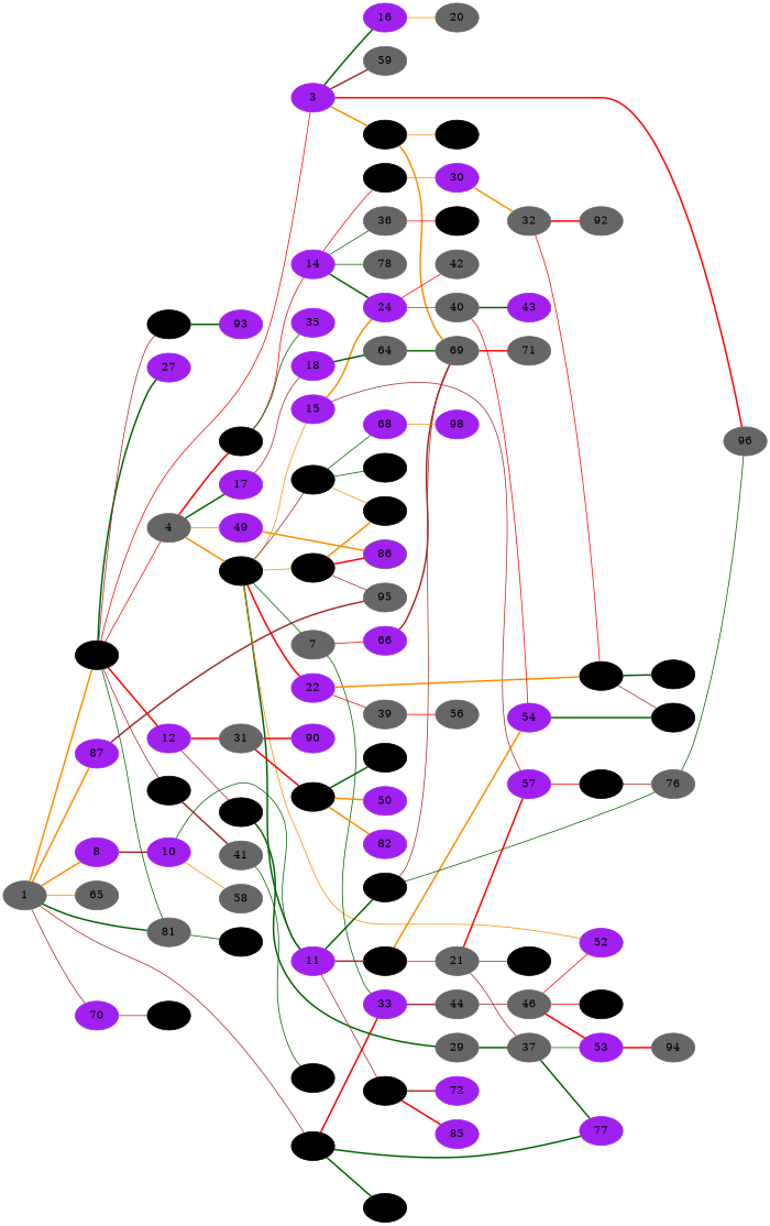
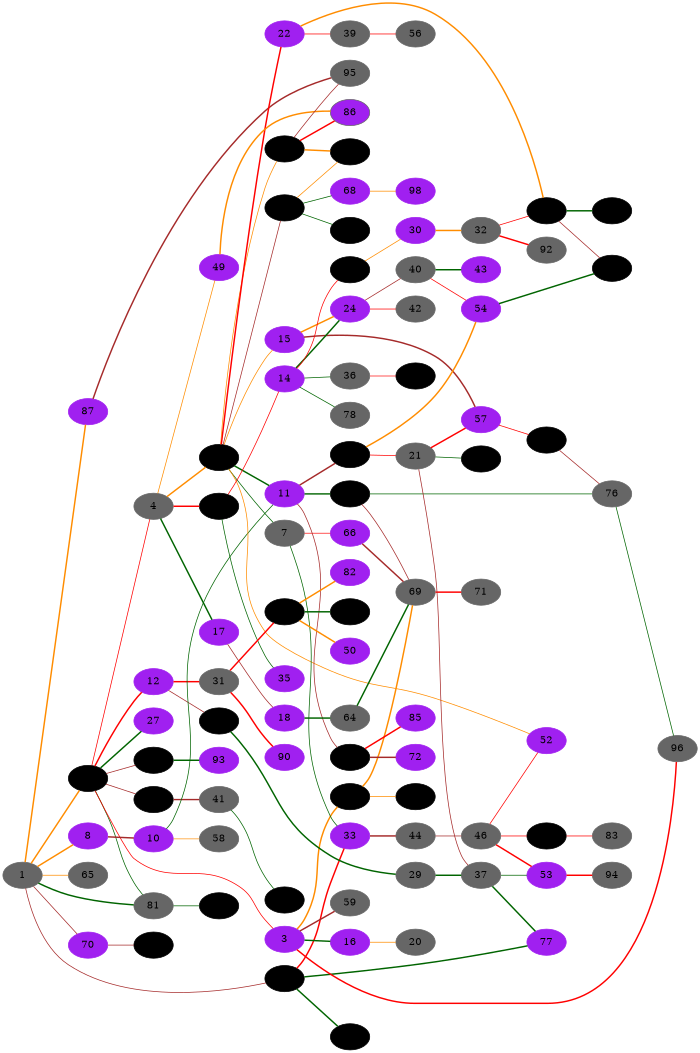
  graph {
    rankdir=LR
    node [color=purple style=filled]
    edge [color=darkgreen style=solid]
    1 [color=gray40]
    2 [color=black]
    8
    25 [color=black]
    65 [color=gray40]
    70
    81 [color=gray40]
    87
    3
    4 [color=gray40]
    12
    23 [color=black]
    27
    60 [color=black]
    10
    33
    61 [color=black]
    77
    75 [color=black]
    84 [color=black]
    95 [color=gray40]
    16
    38 [color=black]
    59 [color=gray40]
    96 [color=gray40]
    5 [color=black]
    9 [color=black]
    17
    49
    13 [color=black]
    31 [color=gray40]
    41 [color=gray40]
    93
    20 [color=gray40]
    48 [color=black]
    69 [color=gray40]
    6 [color=black]
    7 [color=gray40]
    11
    15
    22
    26 [color=black]
    52
    14
    35
    18
    86 [color=gray40 fillcolor=purple]
    73 [color=black]
    66
    19 [color=black]
    47 [color=black]
    51 [color=black]
    24
    57
    34 [color=black]
    39 [color=gray40]
    68
    91 [color=black]
    44 [color=gray40]
    58 [color=gray40]
    28 [color=black]
    36 [color=gray40]
    78 [color=gray40]
    21 [color=gray40]
    54
    72
    85
    76 [color=gray40]
    29 [color=gray40]
    45 [color=black]
    90
    37 [color=gray40]
    40 [color=gray40]
    42 [color=gray40]
    30
    88 [color=black]
    62 [color=black]
    64 [color=gray40]
    67 [color=black]
    80 [color=black]
    53
    74 [color=black]
    56 [color=gray40]
    63 [color=black]
    43
    98
    32 [color=gray40]
    92 [color=gray40]
    50
    82
    89 [color=black]
    46 [color=gray40]
    94 [color=gray40]
    71 [color=gray40]
    79 [color=black]
+   83 [color=gray40]
    1 -- 2 [color=darkorange style=bold]
    1 -- 8 [color=darkorange style=bold]
    1 -- 25 [color=brown]
    1 -- 65 [color=darkorange]
    1 -- 70 [color=brown]
    1 -- 81 [style=bold]
    1 -- 87 [color=darkorange style=bold]
    2 -- 81
    2 -- 3 [color=red]
    2 -- 4 [color=red]
    2 -- 12 [color=red style=bold]
    2 -- 23 [color=brown]
    2 -- 27 [style=bold]
    2 -- 60 [color=brown]
    8 -- 10 [color=brown style=bold]
    25 -- 33 [color=red style=bold]
    25 -- 61 [style=bold]
    25 -- 77 [style=bold]
    70 -- 75 [color=brown]
    81 -- 84
    87 -- 95 [color=brown style=bold]
    3 -- 16 [style=bold]
    3 -- 38 [color=darkorange style=bold]
    3 -- 59 [color=brown style=bold]
    3 -- 96 [color=red style=bold]
    4 -- 5 [color=darkorange style=bold]
    4 -- 9 [color=red style=bold]
    4 -- 17 [style=bold]
    4 -- 49 [color=darkorange]
    12 -- 13 [color=brown]
    12 -- 31 [color=red style=bold]
    23 -- 41 [color=brown style=bold]
    60 -- 93 [style=bold]
    10 -- 11
    10 -- 58 [color=darkorange]
    33 -- 44 [color=brown style=bold]
    16 -- 20 [color=darkorange]
    38 -- 48 [color=darkorange]
    38 -- 69 [color=darkorange style=bold]
    5 -- 6 [color=darkorange]
    5 -- 7
    5 -- 11 [style=bold]
    5 -- 15 [color=darkorange]
    5 -- 22 [color=red style=bold]
    5 -- 26 [color=brown]
    5 -- 52 [color=darkorange]
    9 -- 14 [color=red]
    9 -- 35
    17 -- 18 [color=brown]
    49 -- 86 [color=darkorange style=bold]
    13 -- 29 [style=bold]
    31 -- 45 [color=red style=bold]
    31 -- 90 [color=red style=bold]
    41 -- 63
    69 -- 71 [color=red style=bold]
    6 -- 95 [color=brown]
    6 -- 86 [color=red style=bold]
    6 -- 73 [color=darkorange style=bold]
    7 -- 33
    7 -- 66 [color=red]
    11 -- 19 [color=brown style=bold]
    11 -- 47 [color=brown]
    11 -- 51 [style=bold]
    15 -- 24 [color=darkorange style=bold]
-   15 -- 57 [color=brown]
+   15 -- 57 [color=brown style=bold]
    22 -- 34 [color=darkorange style=bold]
    22 -- 39 [color=red]
    26 -- 73 [color=darkorange]
    26 -- 68
    26 -- 91
    14 -- 24 [style=bold]
    14 -- 28 [color=red]
    14 -- 36
    14 -- 78
    18 -- 64 [style=bold]
    66 -- 69 [color=brown style=bold]
    19 -- 21 [color=red]
    19 -- 54 [color=darkorange style=bold]
    47 -- 72 [color=brown style=bold]
    47 -- 85 [color=red style=bold]
    51 -- 69 [color=brown]
    51 -- 76
    24 -- 40 [color=brown]
    24 -- 42 [color=red]
    57 -- 62 [color=red]
    34 -- 80 [color=brown]
    34 -- 74 [style=bold]
    39 -- 56 [color=red]
    68 -- 98 [color=darkorange]
    44 -- 46 [color=brown]
    28 -- 30 [color=darkorange]
    36 -- 88 [color=red]
    21 -- 57 [color=red style=bold]
    21 -- 37 [color=brown]
    21 -- 67
    54 -- 80 [style=bold]
    76 -- 96
    29 -- 37 [style=bold]
    45 -- 50 [color=darkorange style=bold]
    45 -- 82 [color=darkorange style=bold]
    45 -- 89 [style=bold]
    37 -- 77 [style=bold]
    37 -- 53
    40 -- 54 [color=red]
    40 -- 43 [style=bold]
    30 -- 32 [color=darkorange style=bold]
    62 -- 76 [color=brown]
    64 -- 69 [style=bold]
    53 -- 94 [color=red style=bold]
    32 -- 34 [color=red]
    32 -- 92 [color=red style=bold]
    46 -- 52 [color=red]
    46 -- 53 [color=red style=bold]
    46 -- 79 [color=red]
+   79 -- 83 [color=red]
  }
